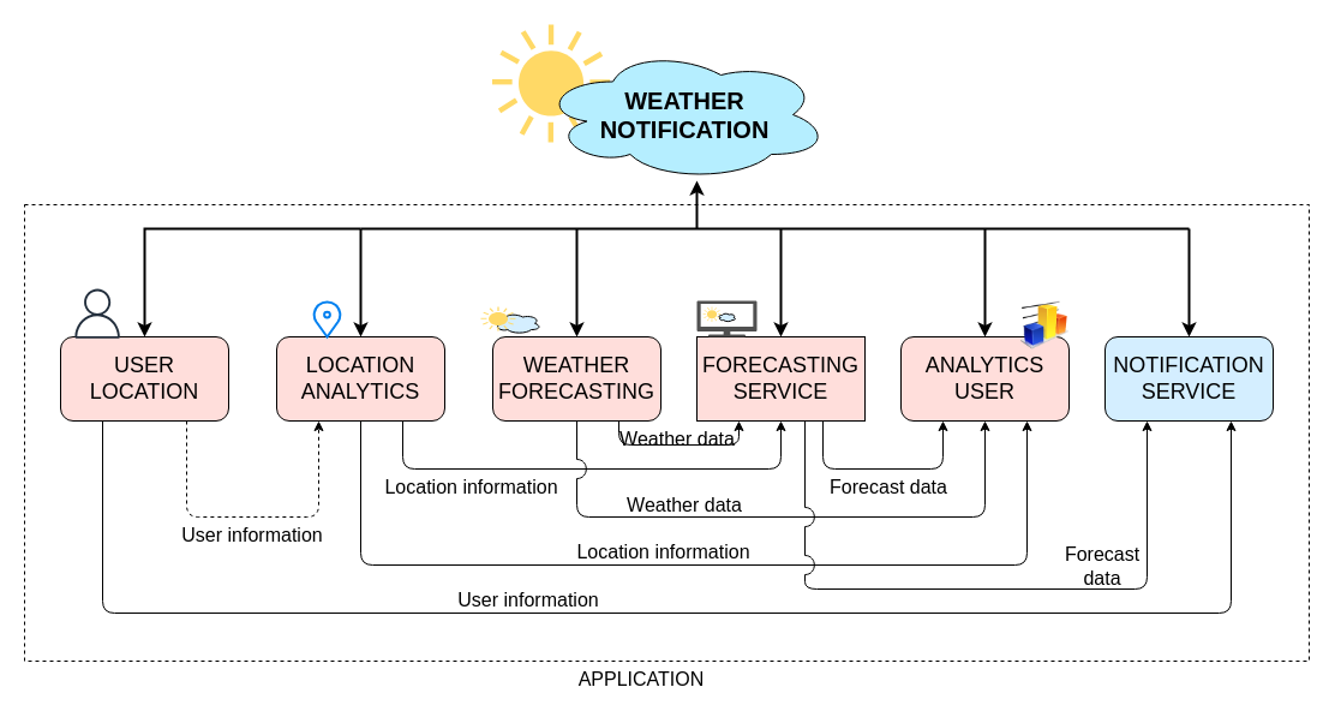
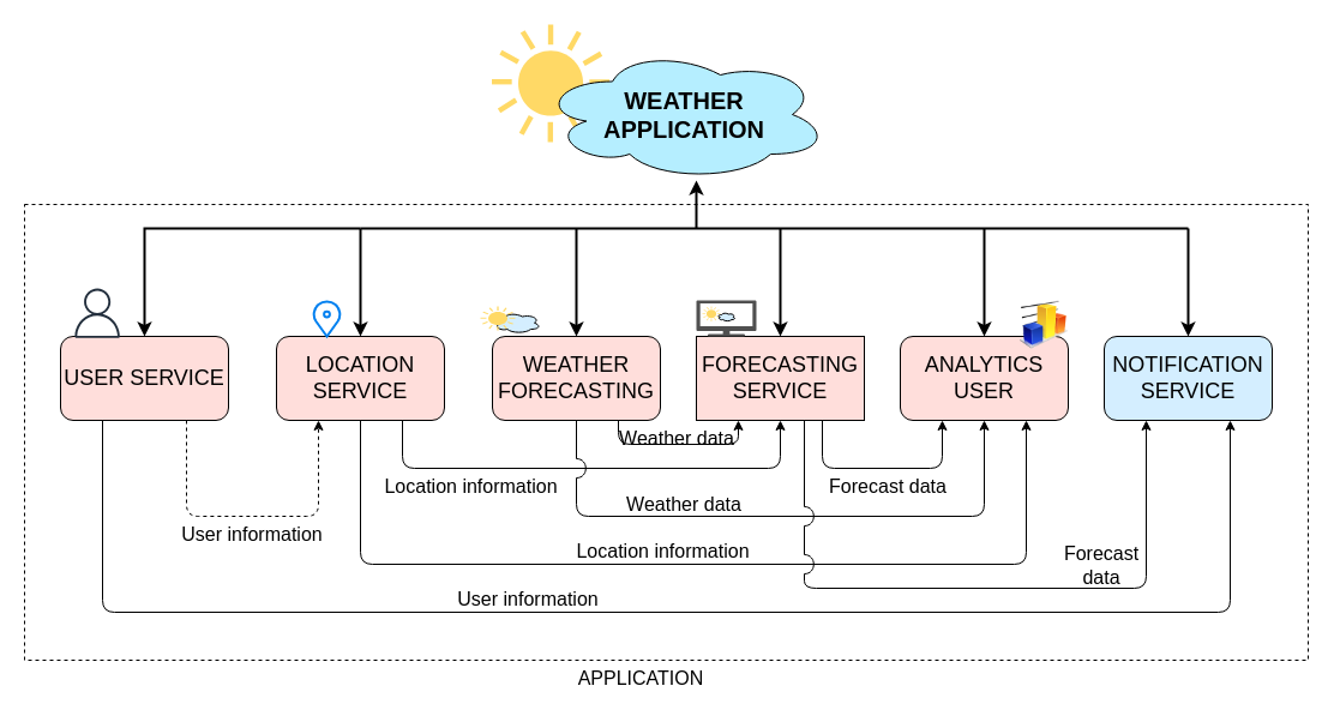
  <mxCell id="0" />
  <mxCell id="1" parent="0" />
  <mxCell id="2" value="" style="shape=mxgraph.signs.nature.sun_4;html=1;pointerEvents=1;fillColor=#FFD966;strokeColor=none;verticalLabelPosition=bottom;verticalAlign=top;align=center;" vertex="1" parent="1"><mxGeometry x="409.5" y="20" width="98" height="98" as="geometry" /></mxCell>
- <mxCell id="3" value="&lt;font style=&quot;font-size: 20px;&quot;&gt;&lt;b&gt;WEATHER&lt;br&gt;NOTIFICATION&lt;/b&gt;&lt;/font&gt;" style="ellipse;shape=cloud;whiteSpace=wrap;html=1;fillColor=#B5EEFF;" vertex="1" parent="1"><mxGeometry x="450" y="40" width="240" height="110" as="geometry" /></mxCell>
- <mxCell id="4" value="&lt;font style=&quot;font-size: 18px;&quot;&gt;LOCATION ANALYTICS&lt;/font&gt;" style="rounded=1;whiteSpace=wrap;html=1;fillColor=#FFDEDB;" vertex="1" parent="1"><mxGeometry x="230" y="280" width="140" height="70" as="geometry" /></mxCell>
+ <mxCell id="3" value="&lt;font style=&quot;font-size: 20px;&quot;&gt;&lt;b&gt;WEATHER&lt;br&gt;APPLICATION&lt;/b&gt;&lt;/font&gt;" style="ellipse;shape=cloud;whiteSpace=wrap;html=1;fillColor=#B5EEFF;" vertex="1" parent="1"><mxGeometry x="450" y="40" width="240" height="110" as="geometry" /></mxCell>
+ <mxCell id="4" value="&lt;font style=&quot;font-size: 18px;&quot;&gt;LOCATION SERVICE&lt;/font&gt;" style="rounded=1;whiteSpace=wrap;html=1;fillColor=#FFDEDB;" vertex="1" parent="1"><mxGeometry x="230" y="280" width="140" height="70" as="geometry" /></mxCell>
  <mxCell id="5" value="&lt;font style=&quot;font-size: 18px;&quot;&gt;WEATHER FORECASTING&lt;/font&gt;" style="rounded=1;whiteSpace=wrap;html=1;fillColor=#FFDEDB;" vertex="1" parent="1"><mxGeometry x="410" y="280" width="140" height="70" as="geometry" /></mxCell>
  <mxCell id="6" value="&lt;font style=&quot;font-size: 18px;&quot;&gt;FORECASTING SERVICE&lt;/font&gt;" style="whiteSpace=wrap;html=1;fillColor=#FFDEDB;rounded=0;" vertex="1" parent="1"><mxGeometry x="580" y="280" width="140" height="70" as="geometry" /></mxCell>
  <mxCell id="7" value="&lt;font style=&quot;font-size: 18px;&quot;&gt;ANALYTICS USER&lt;/font&gt;" style="rounded=1;whiteSpace=wrap;html=1;fillColor=#FFDEDB;" vertex="1" parent="1"><mxGeometry x="750" y="280" width="140" height="70" as="geometry" /></mxCell>
  <mxCell id="8" value="&lt;font style=&quot;font-size: 18px;&quot;&gt;NOTIFICATION SERVICE&lt;/font&gt;" style="rounded=1;whiteSpace=wrap;html=1;fillColor=#d4eeff;" vertex="1" parent="1"><mxGeometry x="920" y="280" width="140" height="70" as="geometry" /></mxCell>
  <mxCell id="9" value="" style="html=1;verticalLabelPosition=bottom;align=center;labelBackgroundColor=#ffffff;verticalAlign=top;strokeWidth=2;strokeColor=#0080F0;shadow=0;dashed=0;shape=mxgraph.ios7.icons.location;" vertex="1" parent="1"><mxGeometry x="260" y="250" width="24" height="30" as="geometry" /></mxCell>
  <mxCell id="10" value="" style="ellipse;shape=cloud;whiteSpace=wrap;html=1;fillColor=#D4EEFF;" vertex="1" parent="1"><mxGeometry x="410" y="260" width="40" height="17.5" as="geometry" /></mxCell>
  <mxCell id="11" value="" style="shape=mxgraph.signs.nature.sun_4;html=1;pointerEvents=1;fillColor=#FFD966;strokeColor=none;verticalLabelPosition=bottom;verticalAlign=top;align=center;" vertex="1" parent="1"><mxGeometry x="400" y="255" width="29" height="20" as="geometry" /></mxCell>
  <mxCell id="12" value="" style="sketch=0;pointerEvents=1;shadow=0;dashed=0;html=1;strokeColor=none;fillColor=#505050;labelPosition=center;verticalLabelPosition=bottom;verticalAlign=top;outlineConnect=0;align=center;shape=mxgraph.office.devices.tv;" vertex="1" parent="1"><mxGeometry x="580" y="250" width="50" height="30" as="geometry" /></mxCell>
  <mxCell id="13" value="" style="shape=mxgraph.signs.nature.sun_4;html=1;pointerEvents=1;fillColor=#FFD966;strokeColor=none;verticalLabelPosition=bottom;verticalAlign=top;align=center;" vertex="1" parent="1"><mxGeometry x="585" y="255" width="15" height="12.5" as="geometry" /></mxCell>
  <mxCell id="14" value="" style="ellipse;shape=cloud;whiteSpace=wrap;html=1;fillColor=#D4EEFF;" vertex="1" parent="1"><mxGeometry x="597.5" y="260" width="15" height="7.5" as="geometry" /></mxCell>
  <mxCell id="15" value="" style="image;html=1;image=img/lib/clip_art/finance/Graph_128x128.png" vertex="1" parent="1"><mxGeometry x="850" y="250" width="40" height="41.25" as="geometry" /></mxCell>
  <mxCell id="16" value="" style="shape=image;html=1;verticalAlign=top;verticalLabelPosition=bottom;labelBackgroundColor=#ffffff;imageAspect=0;aspect=fixed;image=https://cdn1.iconfinder.com/data/icons/ui-essential-17/32/UI_Essential_Outline_1_essential-app-ui-bell-notification-alert-128.png" vertex="1" parent="1"><mxGeometry x="1020" y="251.25" width="27.5" height="27.5" as="geometry" /></mxCell>
  <mxCell id="17" value="" style="endArrow=classic;html=1;rounded=1;entryX=0.5;entryY=0;entryDx=0;entryDy=0;strokeWidth=2;" edge="1" parent="1" target="4"><mxGeometry width="50" height="50" relative="1" as="geometry"><mxPoint x="300" y="190" as="sourcePoint" /><mxPoint x="610" y="190" as="targetPoint" /></mxGeometry></mxCell>
  <mxCell id="18" value="" style="endArrow=none;html=1;rounded=1;strokeWidth=2;" edge="1" parent="1"><mxGeometry width="50" height="50" relative="1" as="geometry"><mxPoint x="300" y="190" as="sourcePoint" /><mxPoint x="990" y="190" as="targetPoint" /></mxGeometry></mxCell>
  <mxCell id="19" value="" style="endArrow=classic;html=1;rounded=1;entryX=0.5;entryY=0;entryDx=0;entryDy=0;strokeWidth=2;" edge="1" parent="1" target="8"><mxGeometry width="50" height="50" relative="1" as="geometry"><mxPoint x="990" y="190" as="sourcePoint" /><mxPoint x="610" y="190" as="targetPoint" /></mxGeometry></mxCell>
  <mxCell id="20" value="" style="endArrow=classic;html=1;rounded=1;strokeWidth=2;" edge="1" parent="1"><mxGeometry width="50" height="50" relative="1" as="geometry"><mxPoint x="580" y="190" as="sourcePoint" /><mxPoint x="580" y="150" as="targetPoint" /></mxGeometry></mxCell>
  <mxCell id="21" value="" style="endArrow=classic;html=1;rounded=1;entryX=0.5;entryY=0;entryDx=0;entryDy=0;strokeWidth=2;" edge="1" parent="1" target="5"><mxGeometry width="50" height="50" relative="1" as="geometry"><mxPoint x="480" y="190" as="sourcePoint" /><mxPoint x="610" y="190" as="targetPoint" /></mxGeometry></mxCell>
  <mxCell id="22" value="" style="endArrow=classic;html=1;rounded=1;entryX=0.5;entryY=0;entryDx=0;entryDy=0;strokeWidth=2;" edge="1" parent="1" target="6"><mxGeometry width="50" height="50" relative="1" as="geometry"><mxPoint x="650" y="190" as="sourcePoint" /><mxPoint x="610" y="190" as="targetPoint" /></mxGeometry></mxCell>
  <mxCell id="23" value="" style="endArrow=classic;html=1;rounded=1;entryX=0.5;entryY=0;entryDx=0;entryDy=0;strokeWidth=2;" edge="1" parent="1" target="7"><mxGeometry width="50" height="50" relative="1" as="geometry"><mxPoint x="820" y="190" as="sourcePoint" /><mxPoint x="610" y="190" as="targetPoint" /></mxGeometry></mxCell>
  <mxCell id="24" value="" style="endArrow=classic;html=1;rounded=1;exitX=0.75;exitY=1;exitDx=0;exitDy=0;entryX=0.5;entryY=1;entryDx=0;entryDy=0;" edge="1" parent="1" source="4" target="6"><mxGeometry width="50" height="50" relative="1" as="geometry"><mxPoint x="560" y="370" as="sourcePoint" /><mxPoint x="610" y="320" as="targetPoint" /><Array as="points"><mxPoint x="335" y="390" /><mxPoint x="650" y="390" /></Array></mxGeometry></mxCell>
  <mxCell id="25" value="" style="endArrow=classic;html=1;rounded=1;exitX=0.75;exitY=1;exitDx=0;exitDy=0;entryX=0.25;entryY=1;entryDx=0;entryDy=0;" edge="1" parent="1" source="5" target="6"><mxGeometry width="50" height="50" relative="1" as="geometry"><mxPoint x="560" y="370" as="sourcePoint" /><mxPoint x="610" y="320" as="targetPoint" /><Array as="points"><mxPoint x="515" y="370" /><mxPoint x="615" y="370" /></Array></mxGeometry></mxCell>
  <mxCell id="26" value="&lt;font style=&quot;font-size: 16px;&quot;&gt;Location information&lt;/font&gt;" style="text;html=1;strokeColor=none;fillColor=none;align=center;verticalAlign=middle;whiteSpace=wrap;rounded=0;" vertex="1" parent="1"><mxGeometry x="310" y="390" width="164.5" height="30" as="geometry" /></mxCell>
  <mxCell id="27" value="&lt;font style=&quot;font-size: 16px;&quot;&gt;Weather data&lt;/font&gt;" style="text;html=1;strokeColor=none;fillColor=none;align=center;verticalAlign=middle;whiteSpace=wrap;rounded=0;" vertex="1" parent="1"><mxGeometry x="503.5" y="350" width="120" height="30" as="geometry" /></mxCell>
  <mxCell id="28" value="" style="endArrow=classic;html=1;rounded=1;exitX=0.75;exitY=1;exitDx=0;exitDy=0;entryX=0.25;entryY=1;entryDx=0;entryDy=0;" edge="1" parent="1" source="6" target="7"><mxGeometry width="50" height="50" relative="1" as="geometry"><mxPoint x="620" y="300" as="sourcePoint" /><mxPoint x="670" y="250" as="targetPoint" /><Array as="points"><mxPoint x="685" y="390" /><mxPoint x="785" y="390" /></Array></mxGeometry></mxCell>
  <mxCell id="29" value="&lt;font style=&quot;font-size: 16px;&quot;&gt;Forecast data&lt;/font&gt;" style="text;html=1;strokeColor=none;fillColor=none;align=center;verticalAlign=middle;whiteSpace=wrap;rounded=0;" vertex="1" parent="1"><mxGeometry x="680" y="390" width="120" height="30" as="geometry" /></mxCell>
  <mxCell id="30" value="" style="endArrow=classic;html=1;rounded=1;exitX=0.5;exitY=1;exitDx=0;exitDy=0;entryX=0.5;entryY=1;entryDx=0;entryDy=0;jumpStyle=arc;jumpSize=16;" edge="1" parent="1" source="5" target="7"><mxGeometry width="50" height="50" relative="1" as="geometry"><mxPoint x="620" y="370" as="sourcePoint" /><mxPoint x="670" y="320" as="targetPoint" /><Array as="points"><mxPoint x="480" y="430" /><mxPoint x="820" y="430" /></Array></mxGeometry></mxCell>
  <mxCell id="31" value="&lt;font style=&quot;font-size: 16px;&quot;&gt;Weather data&lt;/font&gt;" style="text;html=1;strokeColor=none;fillColor=none;align=center;verticalAlign=middle;whiteSpace=wrap;rounded=0;" vertex="1" parent="1"><mxGeometry x="510" y="405" width="120" height="30" as="geometry" /></mxCell>
  <mxCell id="32" value="" style="endArrow=classic;html=1;rounded=1;exitX=0.5;exitY=1;exitDx=0;exitDy=0;entryX=0.75;entryY=1;entryDx=0;entryDy=0;jumpStyle=arc;" edge="1" parent="1" source="4" target="7"><mxGeometry width="50" height="50" relative="1" as="geometry"><mxPoint x="550" y="380" as="sourcePoint" /><mxPoint x="600" y="330" as="targetPoint" /><Array as="points"><mxPoint x="300" y="470" /><mxPoint x="855" y="470" /></Array></mxGeometry></mxCell>
  <mxCell id="33" value="&lt;font style=&quot;font-size: 16px;&quot;&gt;Location information&lt;/font&gt;" style="text;html=1;strokeColor=none;fillColor=none;align=center;verticalAlign=middle;whiteSpace=wrap;rounded=0;" vertex="1" parent="1"><mxGeometry x="470" y="444" width="164.5" height="30" as="geometry" /></mxCell>
  <mxCell id="34" value="" style="endArrow=classic;html=1;rounded=1;exitX=0.25;exitY=1;exitDx=0;exitDy=0;entryX=0.75;entryY=1;entryDx=0;entryDy=0;" edge="1" parent="1" source="35" target="8"><mxGeometry width="50" height="50" relative="1" as="geometry"><mxPoint x="550" y="380" as="sourcePoint" /><mxPoint x="600" y="330" as="targetPoint" /><Array as="points"><mxPoint x="85" y="510" /><mxPoint x="1025" y="510" /></Array></mxGeometry></mxCell>
- <mxCell id="35" value="&lt;font style=&quot;font-size: 18px;&quot;&gt;USER LOCATION&lt;/font&gt;" style="rounded=1;whiteSpace=wrap;html=1;fillColor=#FFDEDB;" vertex="1" parent="1"><mxGeometry x="50" y="280" width="140" height="70" as="geometry" /></mxCell>
+ <mxCell id="35" value="&lt;font style=&quot;font-size: 18px;&quot;&gt;USER SERVICE&lt;/font&gt;" style="rounded=1;whiteSpace=wrap;html=1;fillColor=#FFDEDB;" vertex="1" parent="1"><mxGeometry x="50" y="280" width="140" height="70" as="geometry" /></mxCell>
  <mxCell id="36" value="" style="sketch=0;outlineConnect=0;fontColor=#232F3E;gradientColor=none;fillColor=#232F3D;strokeColor=none;dashed=0;verticalLabelPosition=bottom;verticalAlign=top;align=center;html=1;fontSize=12;fontStyle=0;aspect=fixed;pointerEvents=1;shape=mxgraph.aws4.user;" vertex="1" parent="1"><mxGeometry x="60" y="240" width="41.25" height="41.25" as="geometry" /></mxCell>
  <mxCell id="37" value="" style="endArrow=classic;html=1;rounded=0;entryX=0.5;entryY=0;entryDx=0;entryDy=0;strokeWidth=2;" edge="1" parent="1" target="35"><mxGeometry width="50" height="50" relative="1" as="geometry"><mxPoint x="300" y="190" as="sourcePoint" /><mxPoint x="130" y="330" as="targetPoint" /><Array as="points"><mxPoint x="120" y="190" /></Array></mxGeometry></mxCell>
  <mxCell id="38" value="&lt;font style=&quot;font-size: 16px;&quot;&gt;User information&lt;/font&gt;" style="text;html=1;strokeColor=none;fillColor=none;align=center;verticalAlign=middle;whiteSpace=wrap;rounded=0;" vertex="1" parent="1"><mxGeometry x="380" y="484" width="120" height="30" as="geometry" /></mxCell>
  <mxCell id="39" value="" style="endArrow=classic;html=1;rounded=1;exitX=0.75;exitY=1;exitDx=0;exitDy=0;entryX=0.25;entryY=1;entryDx=0;entryDy=0;dashed=1;" edge="1" parent="1" source="35" target="4"><mxGeometry width="50" height="50" relative="1" as="geometry"><mxPoint x="400" y="270" as="sourcePoint" /><mxPoint x="450" y="220" as="targetPoint" /><Array as="points"><mxPoint x="155" y="430" /><mxPoint x="265" y="430" /></Array></mxGeometry></mxCell>
  <mxCell id="40" value="&lt;font style=&quot;font-size: 16px;&quot;&gt;User information&lt;/font&gt;" style="text;html=1;strokeColor=none;fillColor=none;align=center;verticalAlign=middle;whiteSpace=wrap;rounded=0;" vertex="1" parent="1"><mxGeometry x="150" y="430" width="120" height="30" as="geometry" /></mxCell>
  <mxCell id="41" value="" style="endArrow=classic;html=1;rounded=1;exitX=0.643;exitY=1;exitDx=0;exitDy=0;exitPerimeter=0;entryX=0.25;entryY=1;entryDx=0;entryDy=0;jumpStyle=arc;jumpSize=16;" edge="1" parent="1" source="6" target="8"><mxGeometry width="50" height="50" relative="1" as="geometry"><mxPoint x="400" y="270" as="sourcePoint" /><mxPoint x="910" y="390" as="targetPoint" /><Array as="points"><mxPoint x="670" y="490" /><mxPoint x="955" y="490" /></Array></mxGeometry></mxCell>
  <mxCell id="42" value="&lt;font style=&quot;font-size: 16px;&quot;&gt;Forecast data&lt;/font&gt;" style="text;html=1;strokeColor=none;fillColor=none;align=center;verticalAlign=middle;whiteSpace=wrap;rounded=0;" vertex="1" parent="1"><mxGeometry x="873" y="456" width="90" height="30" as="geometry" /></mxCell>
  <mxCell id="43" value="" style="rounded=0;whiteSpace=wrap;html=1;dashed=1;fillColor=none;" vertex="1" parent="1"><mxGeometry x="20" y="170" width="1070" height="380" as="geometry" /></mxCell>
  <mxCell id="44" value="&lt;font style=&quot;font-size: 16px;&quot;&gt;APPLICATION&lt;/font&gt;" style="text;html=1;strokeColor=none;fillColor=none;align=center;verticalAlign=middle;whiteSpace=wrap;rounded=0;" vertex="1" parent="1"><mxGeometry x="503.5" y="550" width="60" height="30" as="geometry" /></mxCell>
